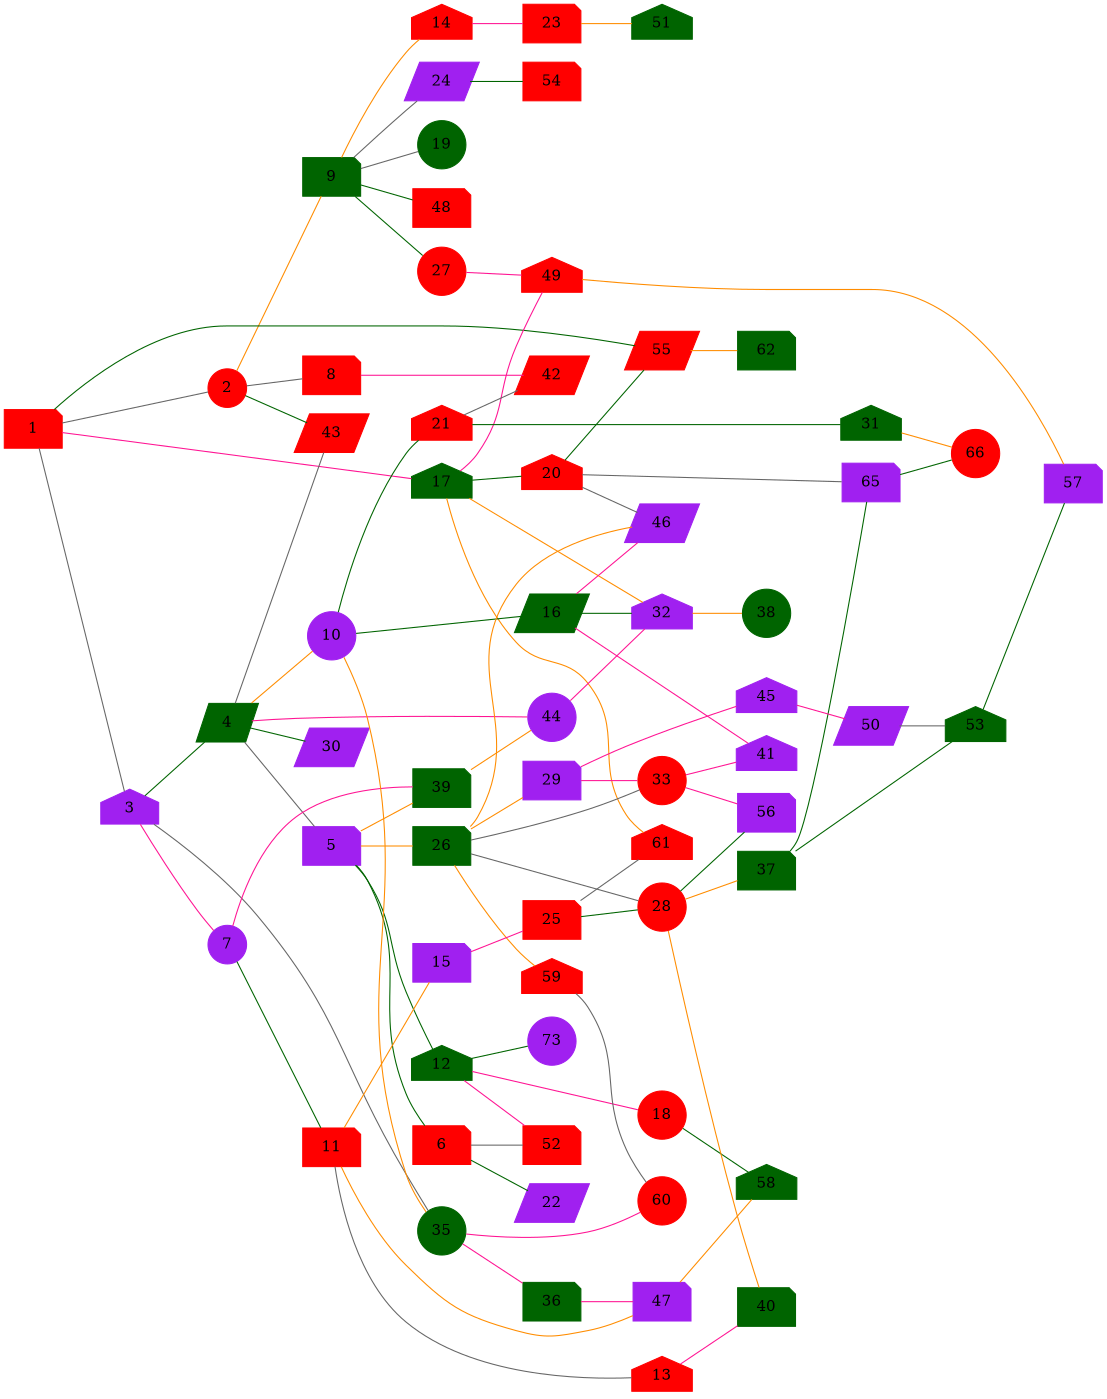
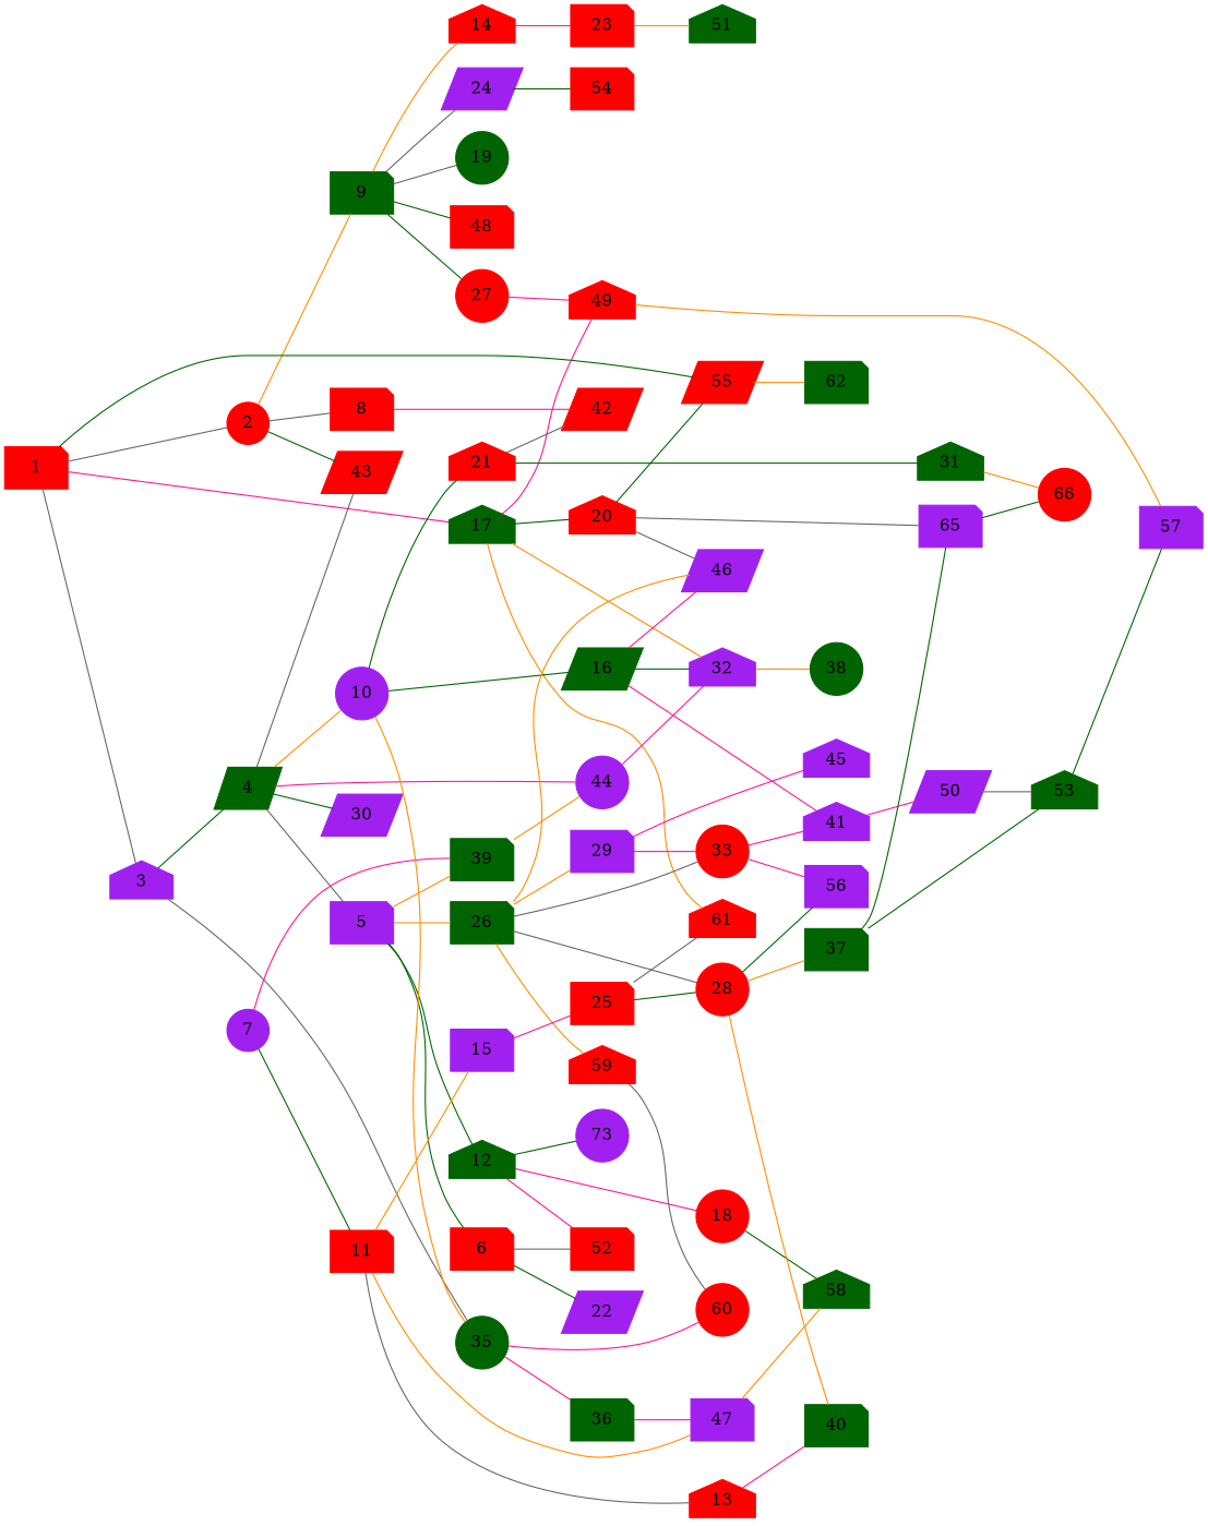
  graph {
    rankdir=LR
    node [color=red shape=note style=filled]
    edge [color=darkgreen]
    2 [shape=circle]
    1
    3 [color=purple shape=house]
    17 [color=darkgreen shape=house]
    55 [shape=parallelogram]
    8
    9 [color=darkgreen]
    43 [shape=parallelogram]
    4 [color=darkgreen shape=parallelogram]
    7 [color=purple shape=circle]
    35 [color=darkgreen shape=circle]
    32 [color=purple shape=house]
    20 [shape=house]
    49 [shape=house]
    61 [shape=house]
    62 [color=darkgreen]
    42 [shape=parallelogram]
    14 [shape=house]
    19 [color=darkgreen shape=circle]
    24 [color=purple shape=parallelogram]
    27 [shape=circle]
    48
    5 [color=purple]
    10 [color=purple shape=circle]
    30 [color=purple shape=parallelogram]
    44 [color=purple shape=circle]
    39 [color=darkgreen]
    11
    60 [shape=circle]
    36 [color=darkgreen]
    6
    12 [color=darkgreen shape=house]
    26 [color=darkgreen]
    16 [color=darkgreen shape=parallelogram]
    21 [shape=house]
    22 [color=purple shape=parallelogram]
    52
    18 [shape=circle]
    n39 [color=purple label=73 shape=circle]
    46 [color=purple shape=parallelogram]
    28 [shape=circle]
    29 [color=purple]
    33 [shape=circle]
    59 [shape=house]
    13 [shape=house]
    15 [color=purple]
    47 [color=purple]
    23
    54
    41 [color=purple shape=house]
    31 [color=darkgreen shape=house]
    40 [color=darkgreen]
    25
    58 [color=darkgreen shape=house]
    51 [color=darkgreen shape=house]
    38 [color=darkgreen shape=circle]
    65 [color=purple]
    57 [color=purple]
    66 [shape=circle]
    37 [color=darkgreen]
    56 [color=purple]
    45 [color=purple shape=house]
    53 [color=darkgreen shape=house]
    50 [color=purple shape=parallelogram]
    2 -- 8 [color=gray40]
    2 -- 9 [color=darkorange]
    2 -- 43
    1 -- 2 [color=gray40]
    1 -- 3 [color=gray40]
    1 -- 17 [color=deeppink]
    1 -- 55
    3 -- 4
-   3 -- 7 [color=deeppink]
    3 -- 35 [color=gray40]
    17 -- 32 [color=darkorange]
    17 -- 20
    17 -- 49 [color=deeppink]
    17 -- 61 [color=darkorange]
    55 -- 62 [color=darkorange]
    8 -- 42 [color=deeppink]
    9 -- 14 [color=darkorange]
    9 -- 19 [color=gray40]
    9 -- 24 [color=gray40]
    9 -- 27
    9 -- 48
    4 -- 43 [color=gray40]
    4 -- 5 [color=gray40]
    4 -- 10 [color=darkorange]
    4 -- 30
    4 -- 44 [color=deeppink]
    7 -- 39 [color=deeppink]
    7 -- 11
    35 -- 60 [color=deeppink]
    35 -- 36 [color=deeppink]
    32 -- 38 [color=darkorange]
    20 -- 55
    20 -- 46 [color=gray40]
    20 -- 65 [color=gray40]
    49 -- 57 [color=darkorange]
    14 -- 23 [color=deeppink]
    24 -- 54
    27 -- 49 [color=deeppink]
    5 -- 39 [color=darkorange]
    5 -- 6
    5 -- 12
    5 -- 26 [color=darkorange]
    10 -- 35 [color=darkorange]
    10 -- 16
    10 -- 21
    44 -- 32 [color=deeppink]
    39 -- 44 [color=darkorange]
    11 -- 13 [color=gray40]
    11 -- 15 [color=darkorange]
    11 -- 47 [color=darkorange]
    36 -- 47 [color=deeppink]
    6 -- 22
    6 -- 52 [color=gray40]
    12 -- 52 [color=deeppink]
    12 -- 18 [color=deeppink]
    12 -- n39
    26 -- 46 [color=darkorange]
    26 -- 28 [color=gray40]
    26 -- 29 [color=darkorange]
    26 -- 33 [color=gray40]
    26 -- 59 [color=darkorange]
    16 -- 32
    16 -- 46 [color=deeppink]
    16 -- 41 [color=deeppink]
    21 -- 42 [color=gray40]
    21 -- 31
    18 -- 58
    28 -- 40 [color=darkorange]
    28 -- 37 [color=darkorange]
    28 -- 56
    29 -- 33 [color=deeppink]
    29 -- 45 [color=deeppink]
    33 -- 41 [color=deeppink]
    33 -- 56 [color=deeppink]
    59 -- 60 [color=gray40]
    13 -- 40 [color=deeppink]
    15 -- 25 [color=deeppink]
    47 -- 58 [color=darkorange]
    23 -- 51 [color=darkorange]
    31 -- 66 [color=darkorange]
    25 -- 61 [color=gray40]
    25 -- 28
    65 -- 66
    37 -- 65
    37 -- 53
-   45 -- 50 [color=deeppink]
+   41 -- 50 [color=deeppink]
    53 -- 57
    50 -- 53 [color=gray40]
  }
